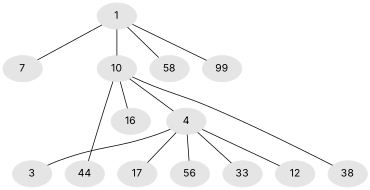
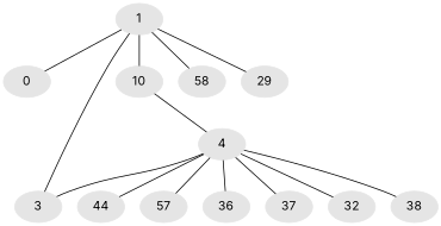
  graph {
    fontname=Inter
    node [color=gray90 fontname=Inter style=filled]
    edge [fontname=Inter]
    1 [super="+2+3"]
-   7 [super="+41+18"]
+   7 [super="+41+18" label=0]
    n3 [label=3 super="+34+14"]
    10 [super="+11"]
    n5 [label=58 super="+43"]
-   29 [label=99]
+   29
    4 [super="+6+35+33+5"]
-   12
-   17 [super="+27+20"]
-   36 [super="+50" label=56]
-   37 [super="+54" label=33]
+   12 [label=32]
+   17 [super="+27+20" label=57]
+   36 [super="+50"]
+   37 [super="+54"]
    38
    n13 [label=44]
-   16 [super="+44+19"]
    1 -- 7
+   1 -- n3
    1 -- 10
    1 -- n5
    1 -- 29
    10 -- 4
-   10 -- 16
    4 -- n3
    4 -- 12
    4 -- 17
    4 -- 36
    4 -- 37
-   10 -- 38
-   10 -- n13
+   4 -- 38
+   4 -- n13
  }
